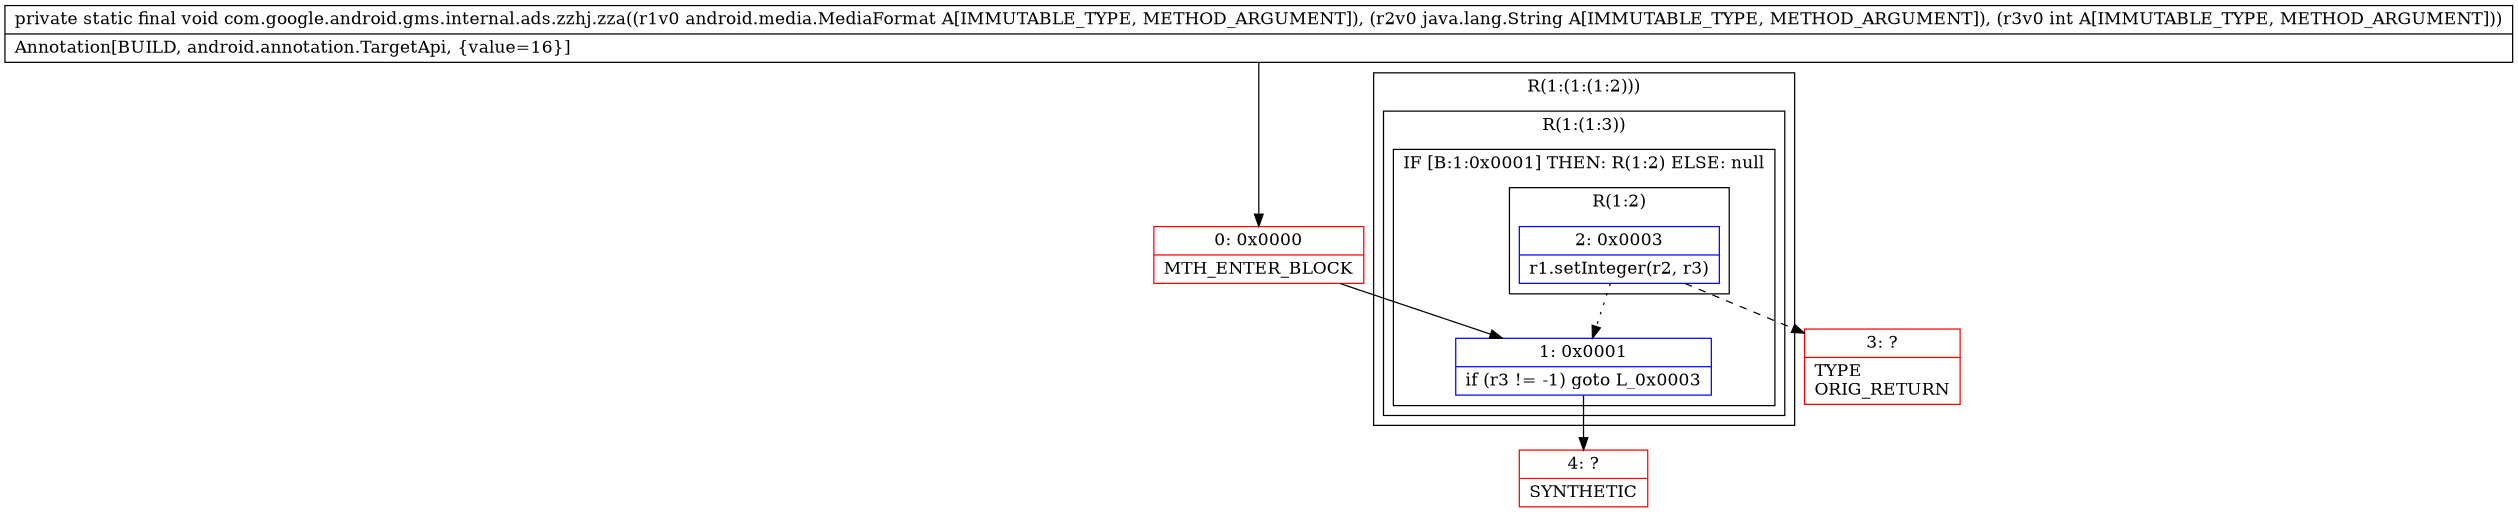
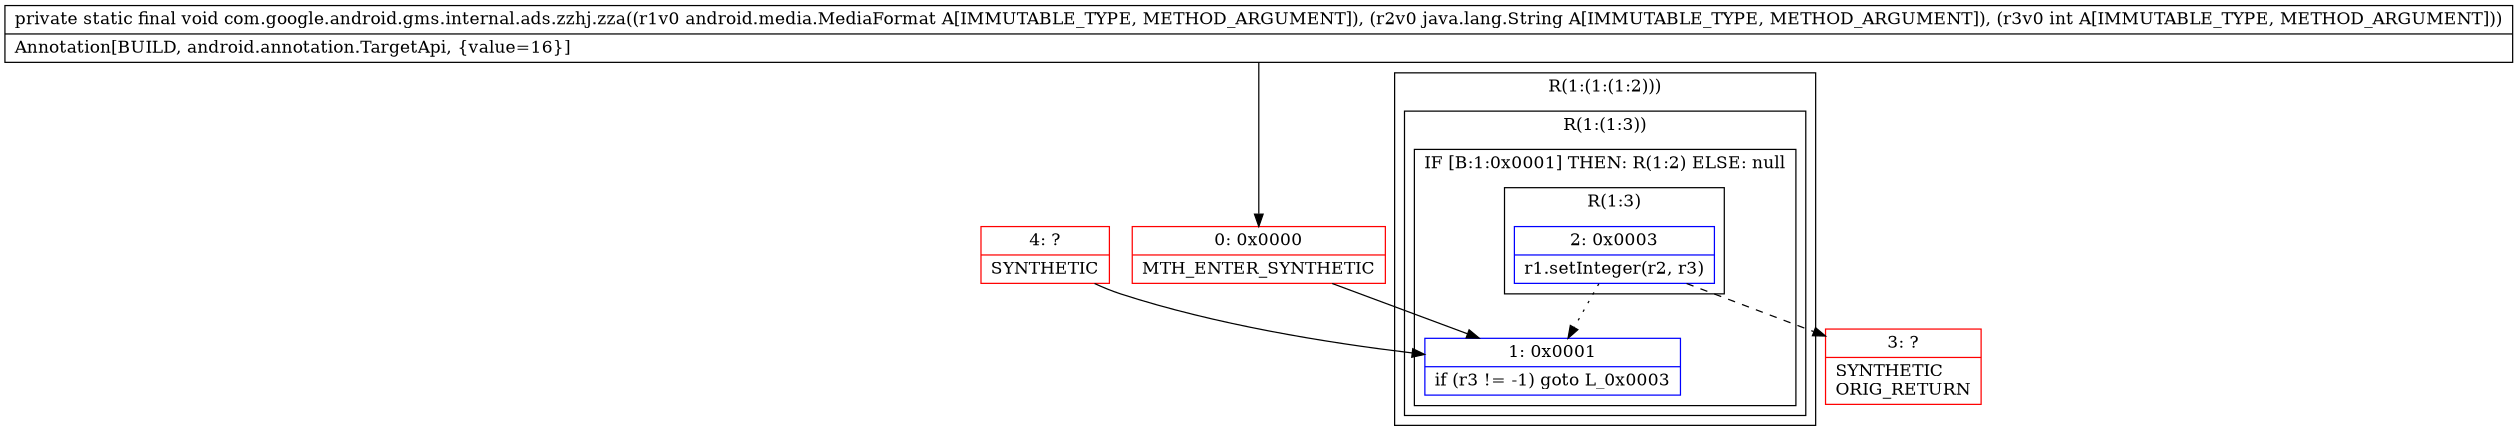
  digraph {
    node [color=red shape=record]
    edge [style=solid]
    n1 [color=blue label="{2\:\ 0x0003|r1.setInteger(r2, r3)\l}"]
    n2 [color=blue label="{1\:\ 0x0001|if (r3 != \-1) goto L_0x0003\l}"]
-   n3 [label="{3\:\ ?|TYPE\lORIG_RETURN\l}"]
+   n3 [label="{3\:\ ?|SYNTHETIC\lORIG_RETURN\l}"]
    n4 [label="{4\:\ ?|SYNTHETIC\l}"]
-   n5 [label="{0\:\ 0x0000|MTH_ENTER_BLOCK\l}"]
+   n5 [label="{0\:\ 0x0000|MTH_ENTER_SYNTHETIC\l}"]
    n6 [label="{private static final void com.google.android.gms.internal.ads.zzhj.zza((r1v0 android.media.MediaFormat A[IMMUTABLE_TYPE, METHOD_ARGUMENT]), (r2v0 java.lang.String A[IMMUTABLE_TYPE, METHOD_ARGUMENT]), (r3v0 int A[IMMUTABLE_TYPE, METHOD_ARGUMENT]))  | Annotation[BUILD, android.annotation.TargetApi, \{value=16\}]\l}" color=""]
    subgraph cluster_1 {
      label="R(1:(1:(1:2)))"
      subgraph cluster_2 {
        label="R(1:(1:3))"
        subgraph cluster_3 {
          label="IF [B:1:0x0001] THEN: R(1:2) ELSE: null"
          n2
          subgraph cluster_4 {
-           label="R(1:2)"
+           label="R(1:3)"
            n1
          }
        }
      }
    }
    n1 -> n2 [style=dotted]
    n1 -> n3 [style=dashed]
-   n2 -> n4
+   n4 -> n2
    n5 -> n2
    n6 -> n5
  }
